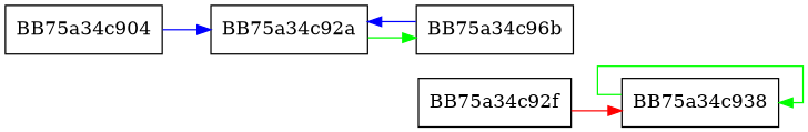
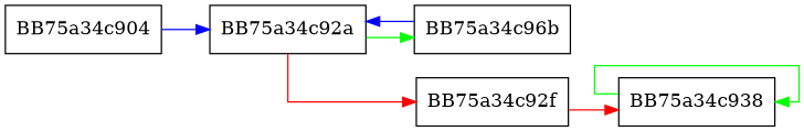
  digraph {
    rankdir=LR
    splines=ortho
    node [shape=box]
    edge [color=blue]
    BB75a34c904
    BB75a34c92a
    BB75a34c96b
    BB75a34c92f
    BB75a34c938
    BB75a34c904 -> BB75a34c92a
    BB75a34c92a -> BB75a34c96b [color=green]
+   BB75a34c92a -> BB75a34c92f [color=red]
    BB75a34c96b -> BB75a34c92a
    BB75a34c92f -> BB75a34c938 [color=red]
    BB75a34c938 -> BB75a34c938 [color=green]
  }
